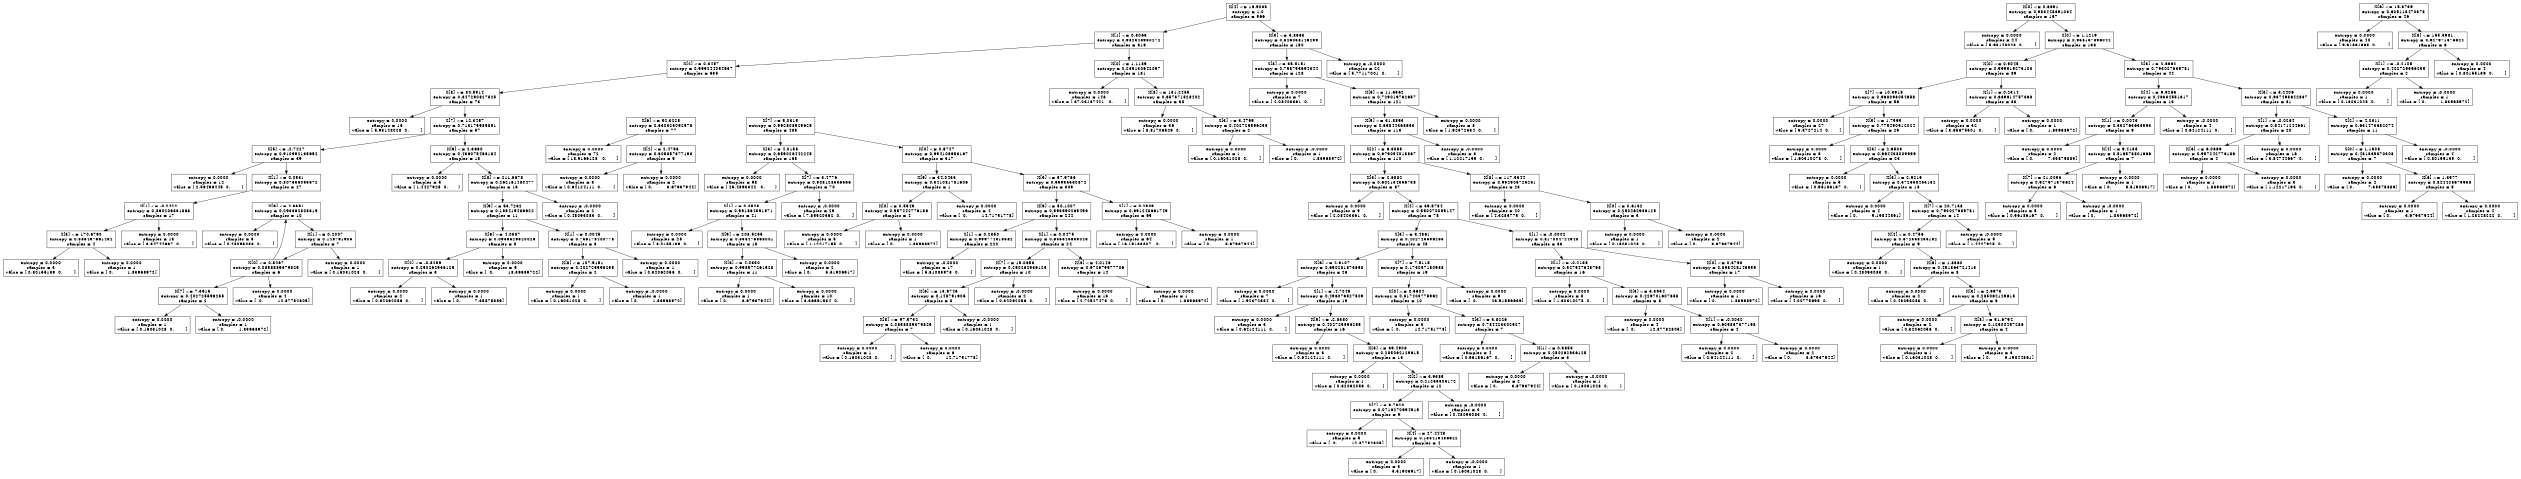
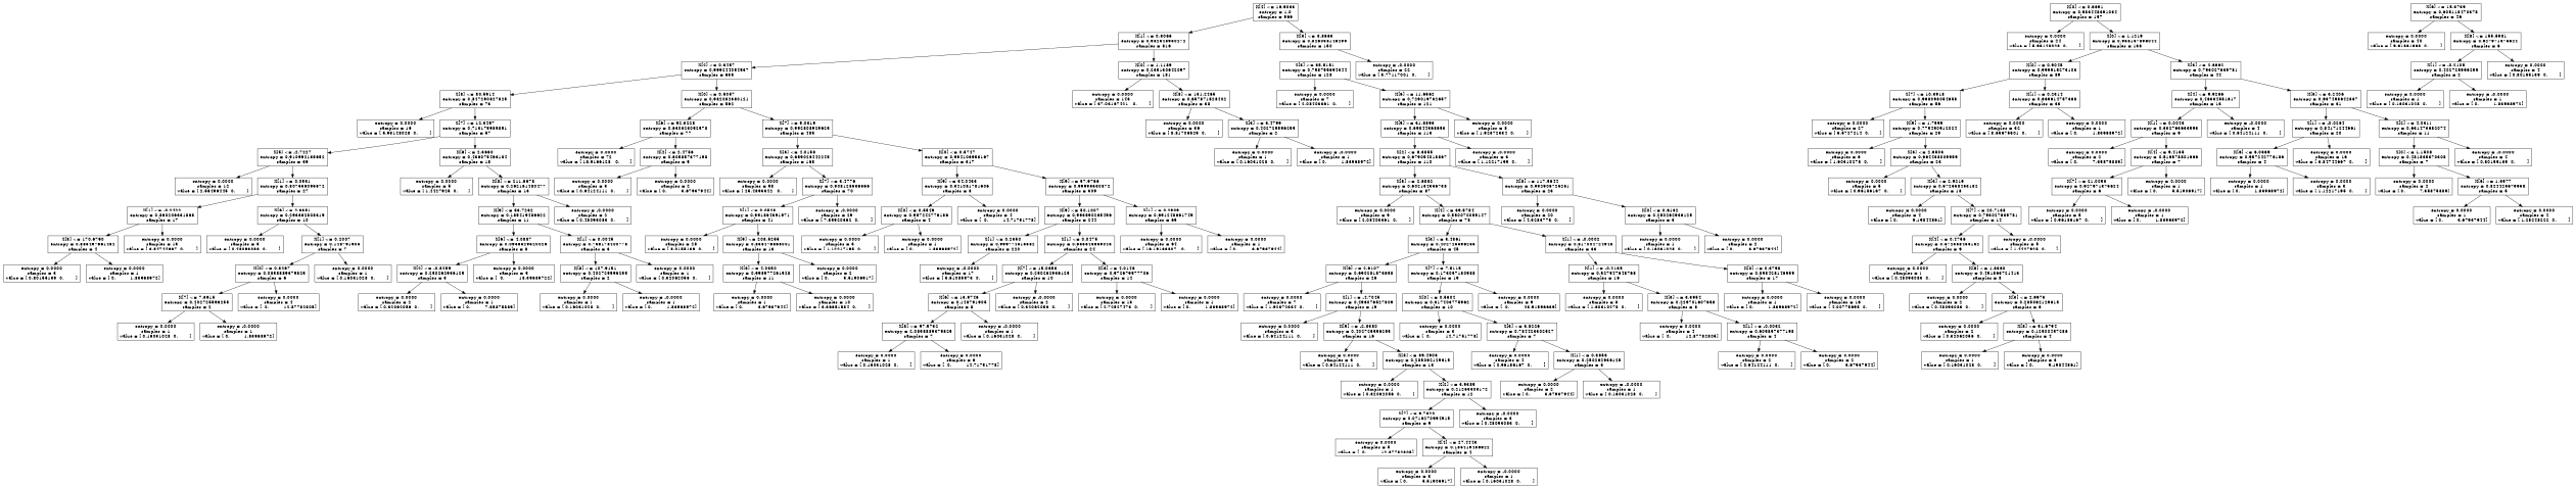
  digraph {
    node [shape=box]
    n1 [label="X[4] <= 16.9033\nentropy = 1.0\nsamples = 966"]
    n2 [label="X[1] <= 0.3066\nentropy = 0.982348930272\nsamples = 816"]
    n3 [label="X[3] <= 3.8663\nentropy = 0.826038146299\nsamples = 150"]
    n4 [label="X[2] <= 0.3457\nentropy = 0.999244054537\nsamples = 635"]
    n5 [label="X[0] <= 1.1189\nentropy = 0.235130642097\nsamples = 181"]
    n6 [label="X[8] <= 35.5151\nentropy = 0.758755694344\nsamples = 128"]
    n7 [label="entropy = -0.0000\nsamples = 22\nvalue = [ 5.77117001  0.        ]"]
    n8 [label="X[8] <= 80.5914\nentropy = 0.847290827825\nsamples = 73"]
+   n9 [label="X[0] <= 0.5057\nentropy = 0.982082380121\nsamples = 562"]
    n10 [label="entropy = 0.0000\nsamples = 143\nvalue = [ 37.03167421   0.        ]"]
    n11 [label="X[8] <= 131.2465\nentropy = 0.657871528402\nsamples = 38"]
    n12 [label="entropy = 0.0000\nsamples = 16\nvalue = [ 5.93148028  0.        ]"]
    n13 [label="X[7] <= 12.3457\nentropy = 0.713175985851\nsamples = 57"]
    n14 [label="X[6] <= 52.3228\nentropy = 0.630323052578\nsamples = 77"]
    n15 [label="X[7] <= 5.0319\nentropy = 0.992808929625\nsamples = 485"]
    n16 [label="X[5] <= -2.7227\nentropy = 0.910992135652\nsamples = 39"]
    n17 [label="X[6] <= 2.3660\nentropy = 0.436075463184\nsamples = 18"]
    n18 [label="entropy = 0.0000\nsamples = 12\nvalue = [ 2.56496445  0.        ]"]
    n19 [label="X[1] <= 0.0531\nentropy = 0.807556095572\nsamples = 27"]
    n20 [label="entropy = 0.0000\nsamples = 5\nvalue = [ 1.4427925  0.       ]"]
    n21 [label="X[8] <= 211.6678\nentropy = 0.262161480477\nsamples = 13"]
    n22 [label="X[1] <= -0.2422\nentropy = 0.860206331868\nsamples = 17"]
    n23 [label="X[6] <= 2.3351\nentropy = 0.293362808319\nsamples = 10"]
    n24 [label="X[8] <= 170.6790\nentropy = 0.885497661432\nsamples = 4"]
    n25 [label="entropy = 0.0000\nsamples = 13\nvalue = [ 3.84744667  0.        ]"]
    n26 [label="entropy = 0.0000\nsamples = 3\nvalue = [ 0.48093083  0.        ]"]
    n27 [label="X[1] <= 0.2007\nentropy = 0.148791905\nsamples = 7"]
    n28 [label="entropy = 0.0000\nsamples = 3\nvalue = [ 0.80155139  0.        ]"]
    n29 [label="entropy = 0.0000\nsamples = 1\nvalue = [ 0.          1.83968972]"]
    n30 [label="X[0] <= 0.8267\nentropy = 0.0858889379825\nsamples = 6"]
    n31 [label="entropy = 0.0000\nsamples = 1\nvalue = [ 0.16031028  0.        ]"]
    n32 [label="X[7] <= 7.3915\nentropy = 0.402725596255\nsamples = 2"]
    n33 [label="entropy = 0.0000\nsamples = 4\nvalue = [  0.          12.87782805]"]
    n34 [label="entropy = 0.0000\nsamples = 1\nvalue = [ 0.16031028  0.        ]"]
    n35 [label="entropy = -0.0000\nsamples = 1\nvalue = [ 0.          1.83968972]"]
    n36 [label="X[9] <= 53.7232\nentropy = 0.185419486622\nsamples = 11"]
    n37 [label="entropy = -0.0000\nsamples = 2\nvalue = [ 0.48093083  0.        ]"]
    n38 [label="X[6] <= 4.0887\nentropy = 0.0956529520026\nsamples = 8"]
    n39 [label="X[1] <= 0.0045\nentropy = 0.736178400778\nsamples = 3"]
    n40 [label="X[2] <= -0.8259\nentropy = 0.250262936125\nsamples = 3"]
    n41 [label="entropy = 0.0000\nsamples = 5\nvalue = [  0.          18.39689722]"]
    n42 [label="X[8] <= 107.9151\nentropy = 0.402725596255\nsamples = 2"]
    n43 [label="entropy = 0.0000\nsamples = 1\nvalue = [ 0.32062056  0.        ]"]
    n44 [label="entropy = 0.0000\nsamples = 2\nvalue = [ 0.32062056  0.        ]"]
    n45 [label="entropy = 0.0000\nsamples = 1\nvalue = [ 0.          7.35875889]"]
    n46 [label="entropy = 0.0000\nsamples = 1\nvalue = [ 0.16031028  0.        ]"]
    n47 [label="entropy = -0.0000\nsamples = 1\nvalue = [ 0.          1.83968972]"]
    n48 [label="entropy = 0.0000\nsamples = 72\nvalue = [ 18.9166128   0.       ]"]
    n49 [label="X[2] <= 2.4756\nentropy = 0.605857377198\nsamples = 5"]
    n50 [label="X[3] <= 4.0158\nentropy = 0.659026442245\nsamples = 168"]
    n51 [label="X[0] <= 0.5747\nentropy = 0.994106953167\nsamples = 317"]
    n52 [label="entropy = 0.0000\nsamples = 3\nvalue = [ 0.64124111  0.        ]"]
    n53 [label="entropy = 0.0000\nsamples = 2\nvalue = [ 0.          3.67937944]"]
    n54 [label="entropy = 0.0000\nsamples = 98\nvalue = [ 25.4893342   0.       ]"]
    n55 [label="X[7] <= 3.4776\nentropy = 0.908128536566\nsamples = 70"]
-   n56 [label="X[9] <= 34.0433\nentropy = 0.341081781606\nsamples = 1"]
+   n56 [label="X[9] <= 34.0433\nentropy = 0.341081781606\nsamples = 8"]
    n57 [label="X[9] <= 57.9766\nentropy = 0.99995530872\nsamples = 309"]
    n58 [label="X[1] <= 0.0528\nentropy = 0.991864391971\nsamples = 41"]
    n59 [label="entropy = -0.0000\nsamples = 29\nvalue = [ 7.85520362  0.        ]"]
    n60 [label="entropy = 0.0000\nsamples = 28\nvalue = [ 8.0155139  0.       ]"]
    n61 [label="X[9] <= 208.5255\nentropy = 0.838476868001\nsamples = 13"]
    n62 [label="X[3] <= 4.0350\nentropy = 0.998577261528\nsamples = 11"]
    n63 [label="entropy = 0.0000\nsamples = 2\nvalue = [ 0.          5.51906917]"]
    n64 [label="entropy = 0.0000\nsamples = 1\nvalue = [ 0.          3.67937944]"]
    n65 [label="entropy = 0.0000\nsamples = 10\nvalue = [ 3.36651584  0.        ]"]
    n66 [label="X[0] <= 0.5549\nentropy = 0.957242776186\nsamples = 4"]
    n67 [label="entropy = 0.0000\nsamples = 4\nvalue = [  0.          14.71751778]"]
    n68 [label="X[9] <= 50.1007\nentropy = 0.993590265496\nsamples = 244"]
    n69 [label="X[1] <= 0.2909\nentropy = 0.691248661749\nsamples = 65"]
    n70 [label="entropy = 0.0000\nsamples = 3\nvalue = [ 1.12217195  0.        ]"]
    n71 [label="entropy = 0.0000\nsamples = 1\nvalue = [ 0.          1.83968972]"]
    n72 [label="X[1] <= 0.2350\nentropy = 0.999774513582\nsamples = 220"]
    n73 [label="X[1] <= 0.0475\nentropy = 0.655343639043\nsamples = 24"]
    n74 [label="entropy = 0.0000\nsamples = 64\nvalue = [ 16.19133807   0.        ]"]
    n75 [label="entropy = 0.0000\nsamples = 1\nvalue = [ 0.          3.67937944]"]
    n76 [label="entropy = -0.0000\nsamples = 17\nvalue = [ 5.61085973  0.        ]"]
    n77 [label="X[7] <= 15.0653\nentropy = 0.250262936125\nsamples = 10"]
    n78 [label="X[3] <= 4.0146\nentropy = 0.972679577706\nsamples = 14"]
    n79 [label="X[0] <= 0.6691\nentropy = 0.983448391034\nsamples = 157"]
    n80 [label="entropy = 0.0000\nsamples = 24\nvalue = [ 5.93148028  0.        ]"]
    n81 [label="X[0] <= 1.1219\nentropy = 0.958157896044\nsamples = 133"]
    n82 [label="X[6] <= 15.3739\nentropy = 0.605118470378\nsamples = 46"]
    n83 [label="entropy = 0.0000\nsamples = 40\nvalue = [ 9.61861668  0.        ]"]
    n84 [label="X[8] <= 155.5981\nentropy = 0.927971375624\nsamples = 6"]
    n85 [label="X[0] <= 0.9045\nentropy = 0.999915273103\nsamples = 89"]
    n86 [label="X[3] <= 2.6662\nentropy = 0.793027639781\nsamples = 44"]
    n87 [label="X[7] <= 10.3918\nentropy = 0.968098054658\nsamples = 56"]
    n88 [label="X[1] <= 0.2314\nentropy = 0.669614757368\nsamples = 33"]
    n89 [label="X[4] <= 9.9266\nentropy = 0.46334551617\nsamples = 13"]
    n90 [label="X[3] <= 3.2406\nentropy = 0.937498642837\nsamples = 31"]
    n91 [label="entropy = 0.0000\nsamples = 27\nvalue = [ 6.5727214  0.       ]"]
    n92 [label="X[5] <= 1.7595\nentropy = 0.775490912024\nsamples = 29"]
    n93 [label="entropy = 0.0000\nsamples = 32\nvalue = [ 8.65675501  0.        ]"]
    n94 [label="entropy = 0.0000\nsamples = 1\nvalue = [ 0.          1.83968972]"]
    n95 [label="entropy = 0.0000\nsamples = 6\nvalue = [ 1.60310278  0.        ]"]
    n96 [label="X[3] <= 2.6503\nentropy = 0.664438009959\nsamples = 23"]
    n97 [label="entropy = 0.0000\nsamples = 5\nvalue = [ 0.96186167  0.        ]"]
    n98 [label="X[3] <= 2.9219\nentropy = 0.572558453132\nsamples = 18"]
    n99 [label="entropy = 0.0000\nsamples = 4\nvalue = [ 0.          9.19844861]"]
    n100 [label="X[7] <= 20.7138\nentropy = 0.793027639781\nsamples = 14"]
    n101 [label="X[4] <= 0.4756\nentropy = 0.572558453132\nsamples = 9"]
    n102 [label="entropy = -0.0000\nsamples = 5\nvalue = [ 1.4427925  0.       ]"]
    n103 [label="entropy = 0.0000\nsamples = 1\nvalue = [ 0.48093083  0.        ]"]
    n104 [label="X[6] <= 1.8360\nentropy = 0.451863721413\nsamples = 8"]
    n105 [label="entropy = 0.0000\nsamples = 2\nvalue = [ 0.48093083  0.        ]"]
    n106 [label="X[3] <= 2.9973\nentropy = 0.285062129615\nsamples = 6"]
    n107 [label="entropy = 0.0000\nsamples = 2\nvalue = [ 0.32062056  0.        ]"]
    n108 [label="X[8] <= 51.6794\nentropy = 0.12500457286\nsamples = 4"]
    n109 [label="entropy = 0.0000\nsamples = 1\nvalue = [ 0.16031028  0.        ]"]
    n110 [label="entropy = 0.0000\nsamples = 3\nvalue = [ 0.          9.19844861]"]
    n111 [label="X[1] <= 0.0043\nentropy = 0.332763633593\nsamples = 9"]
    n112 [label="entropy = -0.0000\nsamples = 4\nvalue = [ 0.64124111  0.        ]"]
    n113 [label="X[1] <= -0.0264\nentropy = 0.84171244661\nsamples = 20"]
    n114 [label="X[2] <= 4.0311\nentropy = 0.631473682074\nsamples = 11"]
    n115 [label="entropy = 0.0000\nsamples = 2\nvalue = [ 0.          7.35875889]"]
    n116 [label="X[4] <= 9.4135\nentropy = 0.516578801666\nsamples = 7"]
    n117 [label="X[7] <= 21.0053\nentropy = 0.927971375624\nsamples = 6"]
    n118 [label="entropy = 0.0000\nsamples = 1\nvalue = [ 0.          5.51906917]"]
    n119 [label="entropy = 0.0000\nsamples = 5\nvalue = [ 0.96186167  0.        ]"]
    n120 [label="entropy = -0.0000\nsamples = 1\nvalue = [ 0.          1.83968972]"]
    n121 [label="X[6] <= 6.0369\nentropy = 0.957242776186\nsamples = 4"]
    n122 [label="entropy = 0.0000\nsamples = 16\nvalue = [ 3.84744667  0.        ]"]
    n123 [label="X[0] <= 1.1508\nentropy = 0.481835370308\nsamples = 7"]
    n124 [label="entropy = -0.0000\nsamples = 4\nvalue = [ 0.80155139  0.        ]"]
    n125 [label="entropy = 0.0000\nsamples = 1\nvalue = [ 0.          1.83968972]"]
    n126 [label="entropy = 0.0000\nsamples = 3\nvalue = [ 1.12217195  0.        ]"]
    n127 [label="entropy = 0.0000\nsamples = 2\nvalue = [ 0.          7.35875889]"]
    n128 [label="X[6] <= 1.3577\nentropy = 0.824425679958\nsamples = 5"]
    n129 [label="entropy = 0.0000\nsamples = 1\nvalue = [ 0.          3.67937944]"]
    n130 [label="entropy = 0.0000\nsamples = 4\nvalue = [ 1.28248222  0.        ]"]
    n131 [label="X[1] <= -0.2105\nentropy = 0.402725596255\nsamples = 2"]
    n132 [label="entropy = 0.0000\nsamples = 4\nvalue = [ 0.80155139  0.        ]"]
    n133 [label="entropy = 0.0000\nsamples = 1\nvalue = [ 0.16031028  0.        ]"]
    n134 [label="entropy = -0.0000\nsamples = 1\nvalue = [ 0.          1.83968972]"]
    n135 [label="X[6] <= 13.9746\nentropy = 0.148791905\nsamples = 8"]
    n136 [label="entropy = -0.0000\nsamples = 2\nvalue = [ 0.32062056  0.        ]"]
    n137 [label="entropy = 0.0000\nsamples = 13\nvalue = [ 2.72527473  0.        ]"]
    n138 [label="entropy = 0.0000\nsamples = 1\nvalue = [ 0.          1.83968972]"]
    n139 [label="X[8] <= 97.5732\nentropy = 2.0858889379825\nsamples = 7"]
    n140 [label="entropy = -0.0000\nsamples = 1\nvalue = [ 0.16031028  0.        ]"]
    n141 [label="entropy = 0.0000\nsamples = 1\nvalue = [ 0.16031028  0.        ]"]
    n142 [label="entropy = 0.0000\nsamples = 6\nvalue = [  0.          14.71751778]"]
    n143 [label="entropy = 0.0000\nsamples = 36\nvalue = [ 8.81706529  0.        ]"]
    n144 [label="X[3] <= 3.4799\nentropy = 0.402725596255\nsamples = 2"]
    n145 [label="entropy = 0.0000\nsamples = 1\nvalue = [ 0.16031028  0.        ]"]
    n146 [label="entropy = -0.0000\nsamples = 1\nvalue = [ 0.          1.83968972]"]
    n147 [label="entropy = 0.0000\nsamples = 7\nvalue = [ 2.08403361  0.        ]"]
    n148 [label="X[6] <= 11.6562\nentropy = 0.729019732657\nsamples = 121"]
    n149 [label="X[5] <= 31.8893\nentropy = 0.69844368653\nsamples = 113"]
    n150 [label="entropy = 0.0000\nsamples = 8\nvalue = [ 1.92372334  0.        ]"]
    n151 [label="X[2] <= 6.3855\nentropy = 0.679054018867\nsamples = 110"]
    n152 [label="entropy = -0.0000\nsamples = 3\nvalue = [ 1.12217195  0.        ]"]
    n153 [label="X[3] <= 2.6882\nentropy = 0.602134356738\nsamples = 87"]
    n154 [label="X[8] <= 117.5644\nentropy = 0.992906725251\nsamples = 23"]
    n155 [label="entropy = 0.0000\nsamples = 9\nvalue = [ 2.08403361  0.        ]"]
    n156 [label="X[4] <= 39.5784\nentropy = 0.550070059147\nsamples = 78"]
    n157 [label="entropy = 0.0000\nsamples = 20\nvalue = [ 4.3283775  0.       ]"]
    n158 [label="X[0] <= 0.6132\nentropy = 0.250262936125\nsamples = 3"]
    n159 [label="X[3] <= 3.4861\nentropy = 0.402725596255\nsamples = 45"]
    n160 [label="X[1] <= -0.0002\nentropy = 0.817004724948\nsamples = 33"]
    n161 [label="X[6] <= 2.6107\nentropy = 0.690281873658\nsamples = 26"]
    n162 [label="X[7] <= 7.5115\nentropy = 0.173057180988\nsamples = 19"]
    n163 [label="X[1] <= -0.2135\nentropy = 0.527547648768\nsamples = 16"]
    n164 [label="X[0] <= 0.3798\nentropy = 0.898428146559\nsamples = 17"]
    n165 [label="entropy = 0.0000\nsamples = 7\nvalue = [ 1.92372334  0.        ]"]
    n166 [label="X[1] <= -4.7045\nentropy = 0.496076527809\nsamples = 19"]
    n167 [label="X[0] <= 0.5604\nentropy = 0.317403775962\nsamples = 10"]
    n168 [label="entropy = 0.0000\nsamples = 9\nvalue = [  0.          23.91596639]"]
    n169 [label="entropy = 0.0000\nsamples = 3\nvalue = [ 0.64124111  0.        ]"]
    n170 [label="X[5] <= -2.8380\nentropy = 0.402725596255\nsamples = 16"]
    n171 [label="entropy = 0.0000\nsamples = 3\nvalue = [ 0.64124111  0.        ]"]
    n172 [label="X[8] <= 39.4903\nentropy = 0.285062129615\nsamples = 13"]
    n173 [label="entropy = 0.0000\nsamples = 1\nvalue = [ 0.32062056  0.        ]"]
    n174 [label="X[2] <= 3.9385\nentropy = 0.21253303172\nsamples = 12"]
    n175 [label="X[7] <= 6.7320\nentropy = 0.0716270994915\nsamples = 9"]
    n176 [label="entropy = -0.0000\nsamples = 3\nvalue = [ 0.48093083  0.        ]"]
    n177 [label="entropy = 0.0000\nsamples = 5\nvalue = [  0.          12.87782805]"]
    n178 [label="X[4] <= 27.4443\nentropy = 0.185419486622\nsamples = 4"]
    n179 [label="entropy = 0.0000\nsamples = 3\nvalue = [ 0.          5.51906917]"]
    n180 [label="entropy = -0.0000\nsamples = 1\nvalue = [ 0.16031028  0.        ]"]
    n181 [label="entropy = 0.0000\nsamples = 3\nvalue = [  0.          14.71751778]"]
    n182 [label="X[3] <= 3.8226\nentropy = 0.784423302527\nsamples = 7"]
    n183 [label="entropy = 0.0000\nsamples = 4\nvalue = [ 0.96186167  0.        ]"]
    n184 [label="X[1] <= 0.3853\nentropy = 0.250262936125\nsamples = 3"]
    n185 [label="entropy = 0.0000\nsamples = 2\nvalue = [ 0.          3.67937944]"]
    n186 [label="entropy = -0.0000\nsamples = 1\nvalue = [ 0.16031028  0.        ]"]
    n187 [label="entropy = 0.0000\nsamples = 8\nvalue = [ 1.60310278  0.        ]"]
    n188 [label="X[3] <= 3.3954\nentropy = 0.229701607658\nsamples = 8"]
    n189 [label="entropy = 0.0000\nsamples = 1\nvalue = [ 0.          1.83968972]"]
    n190 [label="entropy = 0.0000\nsamples = 16\nvalue = [ 4.00775695  0.        ]"]
    n191 [label="entropy = 0.0000\nsamples = 4\nvalue = [  0.          12.87782805]"]
    n192 [label="X[1] <= -0.0032\nentropy = 0.605857377198\nsamples = 4"]
    n193 [label="entropy = 0.0000\nsamples = 2\nvalue = [ 0.64124111  0.        ]"]
    n194 [label="entropy = 0.0000\nsamples = 2\nvalue = [ 0.          3.67937944]"]
    n195 [label="entropy = 0.0000\nsamples = 1\nvalue = [ 0.16031028  0.        ]"]
    n196 [label="entropy = 0.0000\nsamples = 2\nvalue = [ 0.          3.67937944]"]
    n1 -> n2
    n1 -> n3
    n2 -> n4
    n2 -> n5
-   n3 -> n6
    n3 -> n7
    n4 -> n8
+   n4 -> n9
    n5 -> n10
    n5 -> n11
    n6 -> n147
    n6 -> n148
    n8 -> n12
    n8 -> n13
+   n9 -> n14
+   n9 -> n15
    n11 -> n143
    n11 -> n144
    n13 -> n16
    n13 -> n17
    n14 -> n48
    n14 -> n49
    n15 -> n50
    n15 -> n51
    n16 -> n18
    n16 -> n19
    n17 -> n20
    n17 -> n21
    n19 -> n22
-   n30 -> n23
+   n19 -> n23
    n21 -> n36
    n21 -> n37
    n22 -> n24
    n22 -> n25
    n23 -> n26
    n23 -> n27
    n24 -> n28
    n24 -> n29
    n27 -> n30
    n27 -> n31
    n30 -> n32
    n30 -> n33
    n32 -> n34
    n32 -> n35
    n36 -> n38
    n36 -> n39
    n38 -> n40
    n38 -> n41
    n39 -> n42
    n39 -> n43
    n40 -> n44
    n40 -> n45
    n42 -> n46
    n42 -> n47
    n49 -> n52
    n49 -> n53
    n50 -> n54
    n50 -> n55
    n51 -> n56
    n51 -> n57
    n55 -> n58
    n55 -> n59
    n56 -> n66
    n56 -> n67
    n57 -> n68
    n57 -> n69
    n58 -> n60
    n58 -> n61
    n61 -> n62
    n61 -> n63
    n62 -> n64
    n62 -> n65
    n66 -> n70
    n66 -> n71
    n68 -> n72
    n68 -> n73
    n69 -> n74
    n69 -> n75
    n72 -> n76
    n73 -> n77
    n73 -> n78
    n77 -> n135
    n77 -> n136
    n78 -> n137
    n78 -> n138
    n79 -> n80
    n79 -> n81
    n81 -> n85
    n81 -> n86
    n82 -> n83
    n82 -> n84
    n84 -> n131
    n84 -> n132
    n85 -> n87
    n85 -> n88
    n86 -> n89
    n86 -> n90
    n87 -> n91
    n87 -> n92
    n88 -> n93
    n88 -> n94
    n89 -> n111
    n89 -> n112
    n90 -> n113
    n90 -> n114
    n92 -> n95
    n92 -> n96
    n96 -> n97
    n96 -> n98
    n98 -> n99
    n98 -> n100
    n100 -> n101
    n100 -> n102
    n101 -> n103
    n101 -> n104
    n104 -> n105
    n104 -> n106
    n106 -> n107
    n106 -> n108
    n108 -> n109
    n108 -> n110
    n111 -> n115
    n111 -> n116
    n113 -> n121
    n113 -> n122
    n114 -> n123
    n114 -> n124
    n116 -> n117
    n116 -> n118
    n117 -> n119
    n117 -> n120
    n121 -> n125
    n121 -> n126
    n123 -> n127
    n123 -> n128
    n128 -> n129
    n128 -> n130
    n131 -> n133
    n131 -> n134
    n135 -> n139
    n135 -> n140
    n139 -> n141
    n139 -> n142
    n144 -> n145
    n144 -> n146
    n148 -> n149
    n148 -> n150
    n149 -> n151
    n149 -> n152
    n151 -> n153
    n151 -> n154
    n153 -> n155
    n153 -> n156
    n154 -> n157
    n154 -> n158
    n156 -> n159
    n156 -> n160
    n158 -> n195
    n158 -> n196
    n159 -> n161
    n159 -> n162
    n160 -> n163
    n160 -> n164
    n161 -> n165
    n161 -> n166
    n162 -> n167
    n162 -> n168
    n163 -> n187
    n163 -> n188
    n164 -> n189
    n164 -> n190
    n166 -> n169
    n166 -> n170
    n167 -> n181
    n167 -> n182
    n170 -> n171
    n170 -> n172
    n172 -> n173
    n172 -> n174
    n174 -> n175
    n174 -> n176
    n175 -> n177
    n175 -> n178
    n178 -> n179
    n178 -> n180
    n182 -> n183
    n182 -> n184
    n184 -> n185
    n184 -> n186
    n188 -> n191
    n188 -> n192
    n192 -> n193
    n192 -> n194
  }
